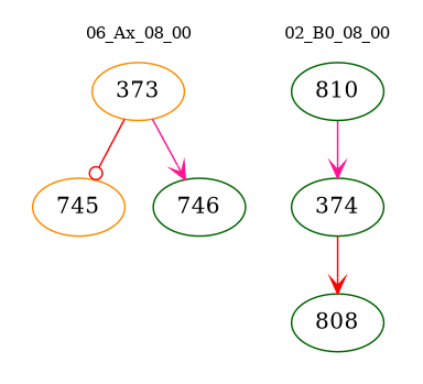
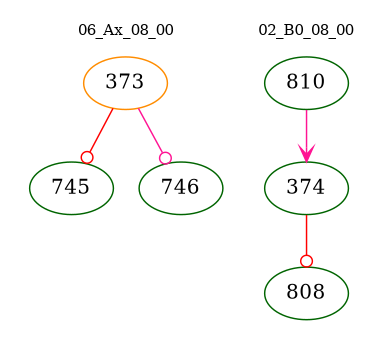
  digraph {
    node [color=darkgreen]
    edge [arrowhead=odot color=red]
    n1 [color=darkorange label=373]
-   n2 [color=darkorange label=745]
+   n2 [label=745]
    n3 [label=746]
    n4 [label=374]
    n5 [label=810]
    n6 [label=808]
    subgraph cluster_1 {
      color=white
      fontsize=10
      label="06_Ax_08_00"
      n1
      n2
      n3
    }
    subgraph cluster_2 {
      color=white
      fontsize=10
      label="02_B0_08_00"
      n4
      n5
      n6
    }
    n1 -> n2
-   n1 -> n3 [arrowhead=vee color=deeppink]
-   n4 -> n6 [arrowhead=vee]
+   n1 -> n3 [color=deeppink]
+   n4 -> n6
    n5 -> n4 [arrowhead=vee color=deeppink]
  }
